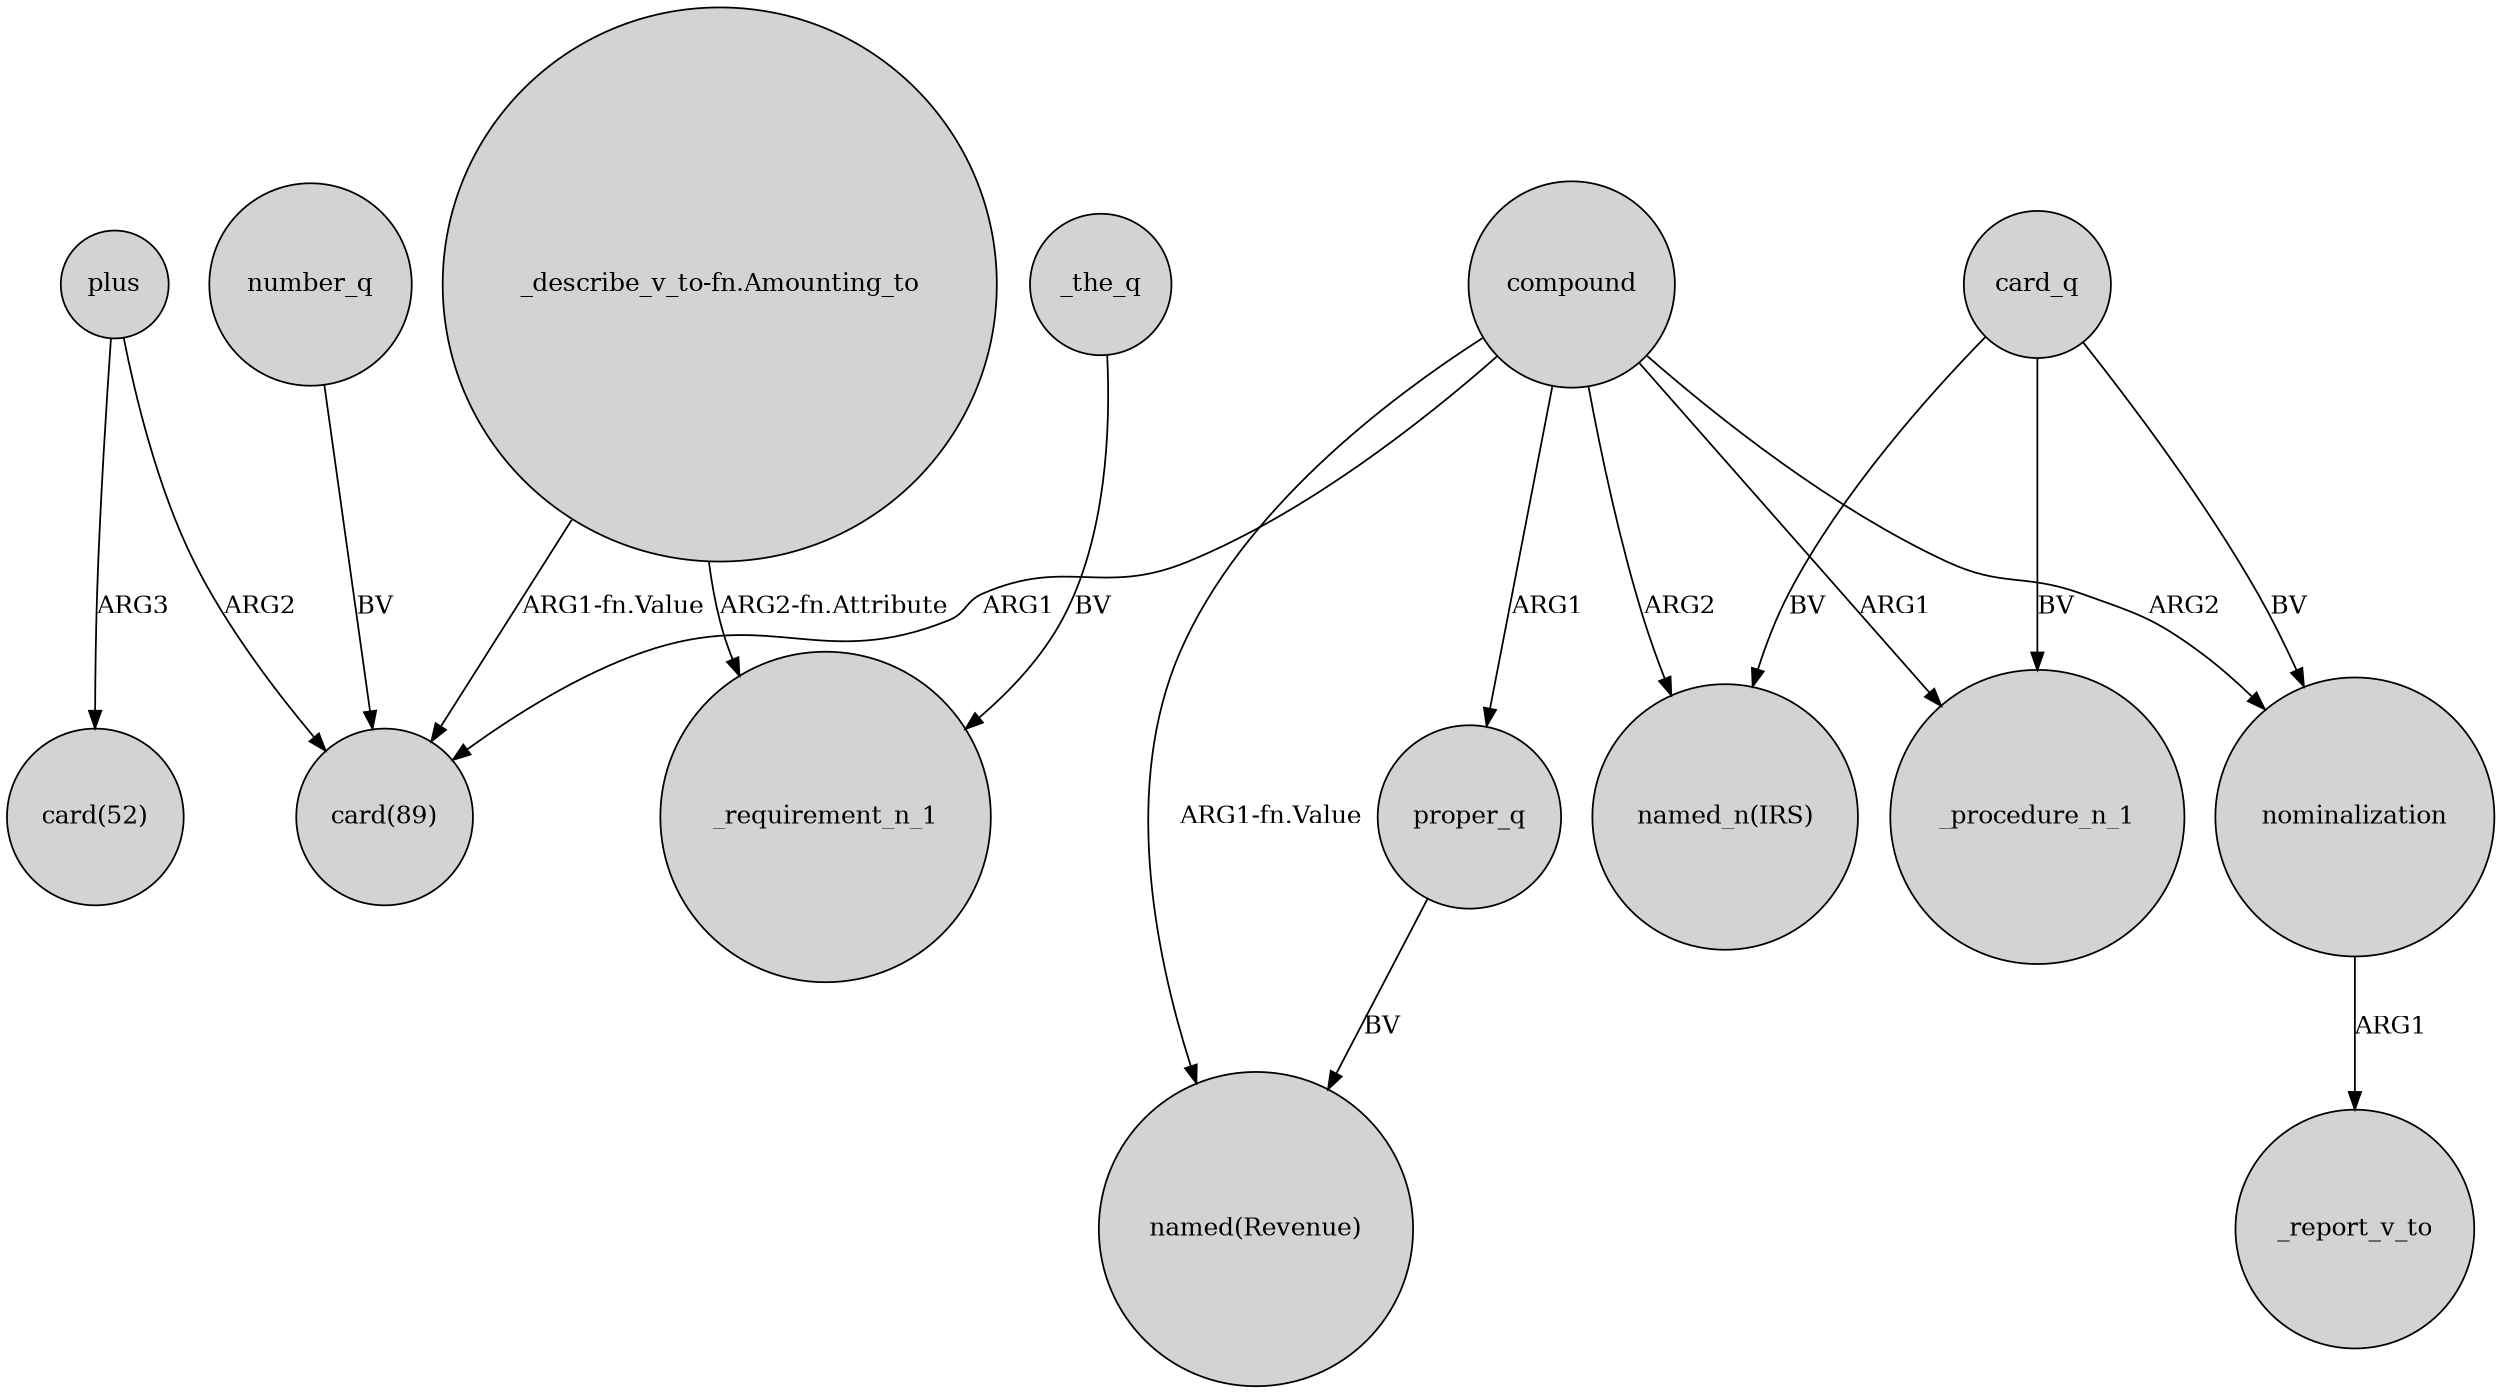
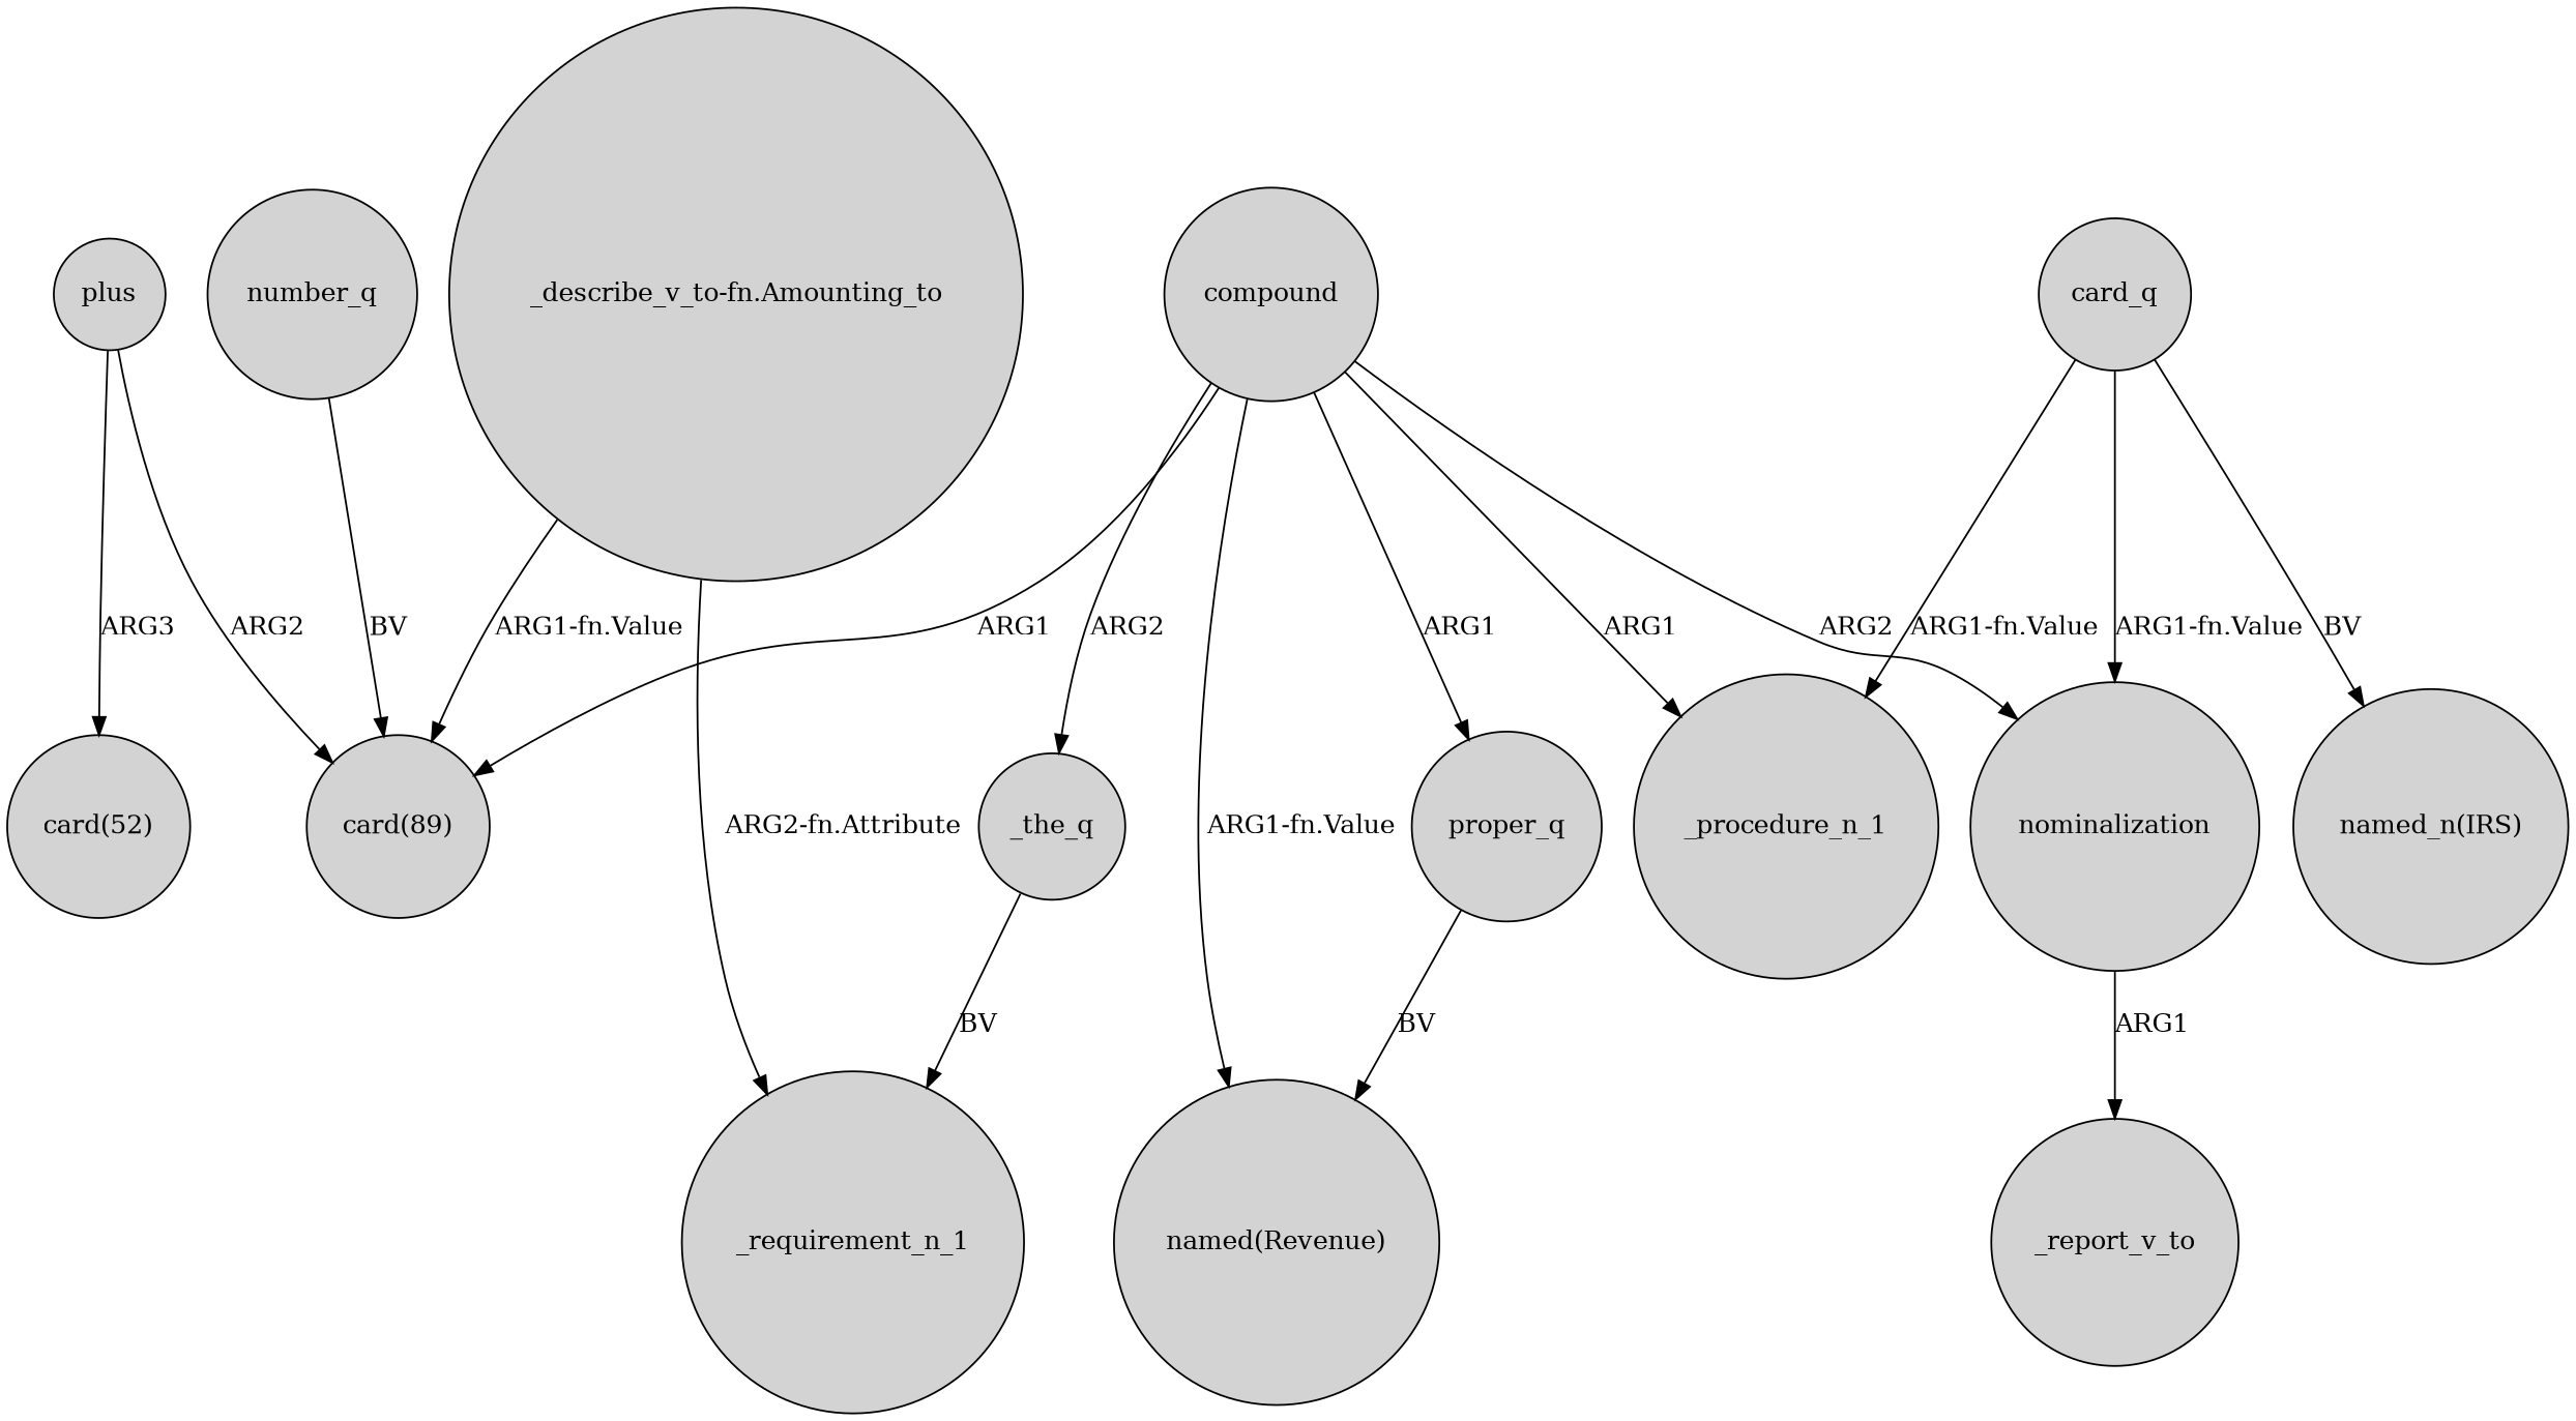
  digraph {
    node [shape=circle style=filled]
    proper_q
    "named(Revenue)"
    plus
    "card(89)"
    "card(52)"
    "_describe_v_to-fn.Amounting_to"
    _requirement_n_1
    _the_q
    number_q
    compound
    "named_n(IRS)"
    _procedure_n_1
    nominalization
    _report_v_to
    n15 [label=card_q]
    proper_q -> "named(Revenue)" [label=BV]
    plus -> "card(89)" [label=ARG2]
    plus -> "card(52)" [label=ARG3]
    "_describe_v_to-fn.Amounting_to" -> "card(89)" [label="ARG1-fn.Value"]
    "_describe_v_to-fn.Amounting_to" -> _requirement_n_1 [label="ARG2-fn.Attribute"]
    _the_q -> _requirement_n_1 [label=BV]
    number_q -> "card(89)" [label=BV]
    compound -> proper_q [label=ARG1]
    compound -> "named(Revenue)" [label="ARG1-fn.Value"]
    compound -> "card(89)" [label=ARG1]
-   compound -> "named_n(IRS)" [label=ARG2]
+   compound -> _the_q [label=ARG2]
    compound -> _procedure_n_1 [label=ARG1]
    compound -> nominalization [label=ARG2]
    nominalization -> _report_v_to [label=ARG1]
    n15 -> "named_n(IRS)" [label=BV]
-   n15 -> _procedure_n_1 [label=BV]
-   n15 -> nominalization [label=BV]
+   n15 -> _procedure_n_1 [label="ARG1-fn.Value"]
+   n15 -> nominalization [label="ARG1-fn.Value"]
  }
